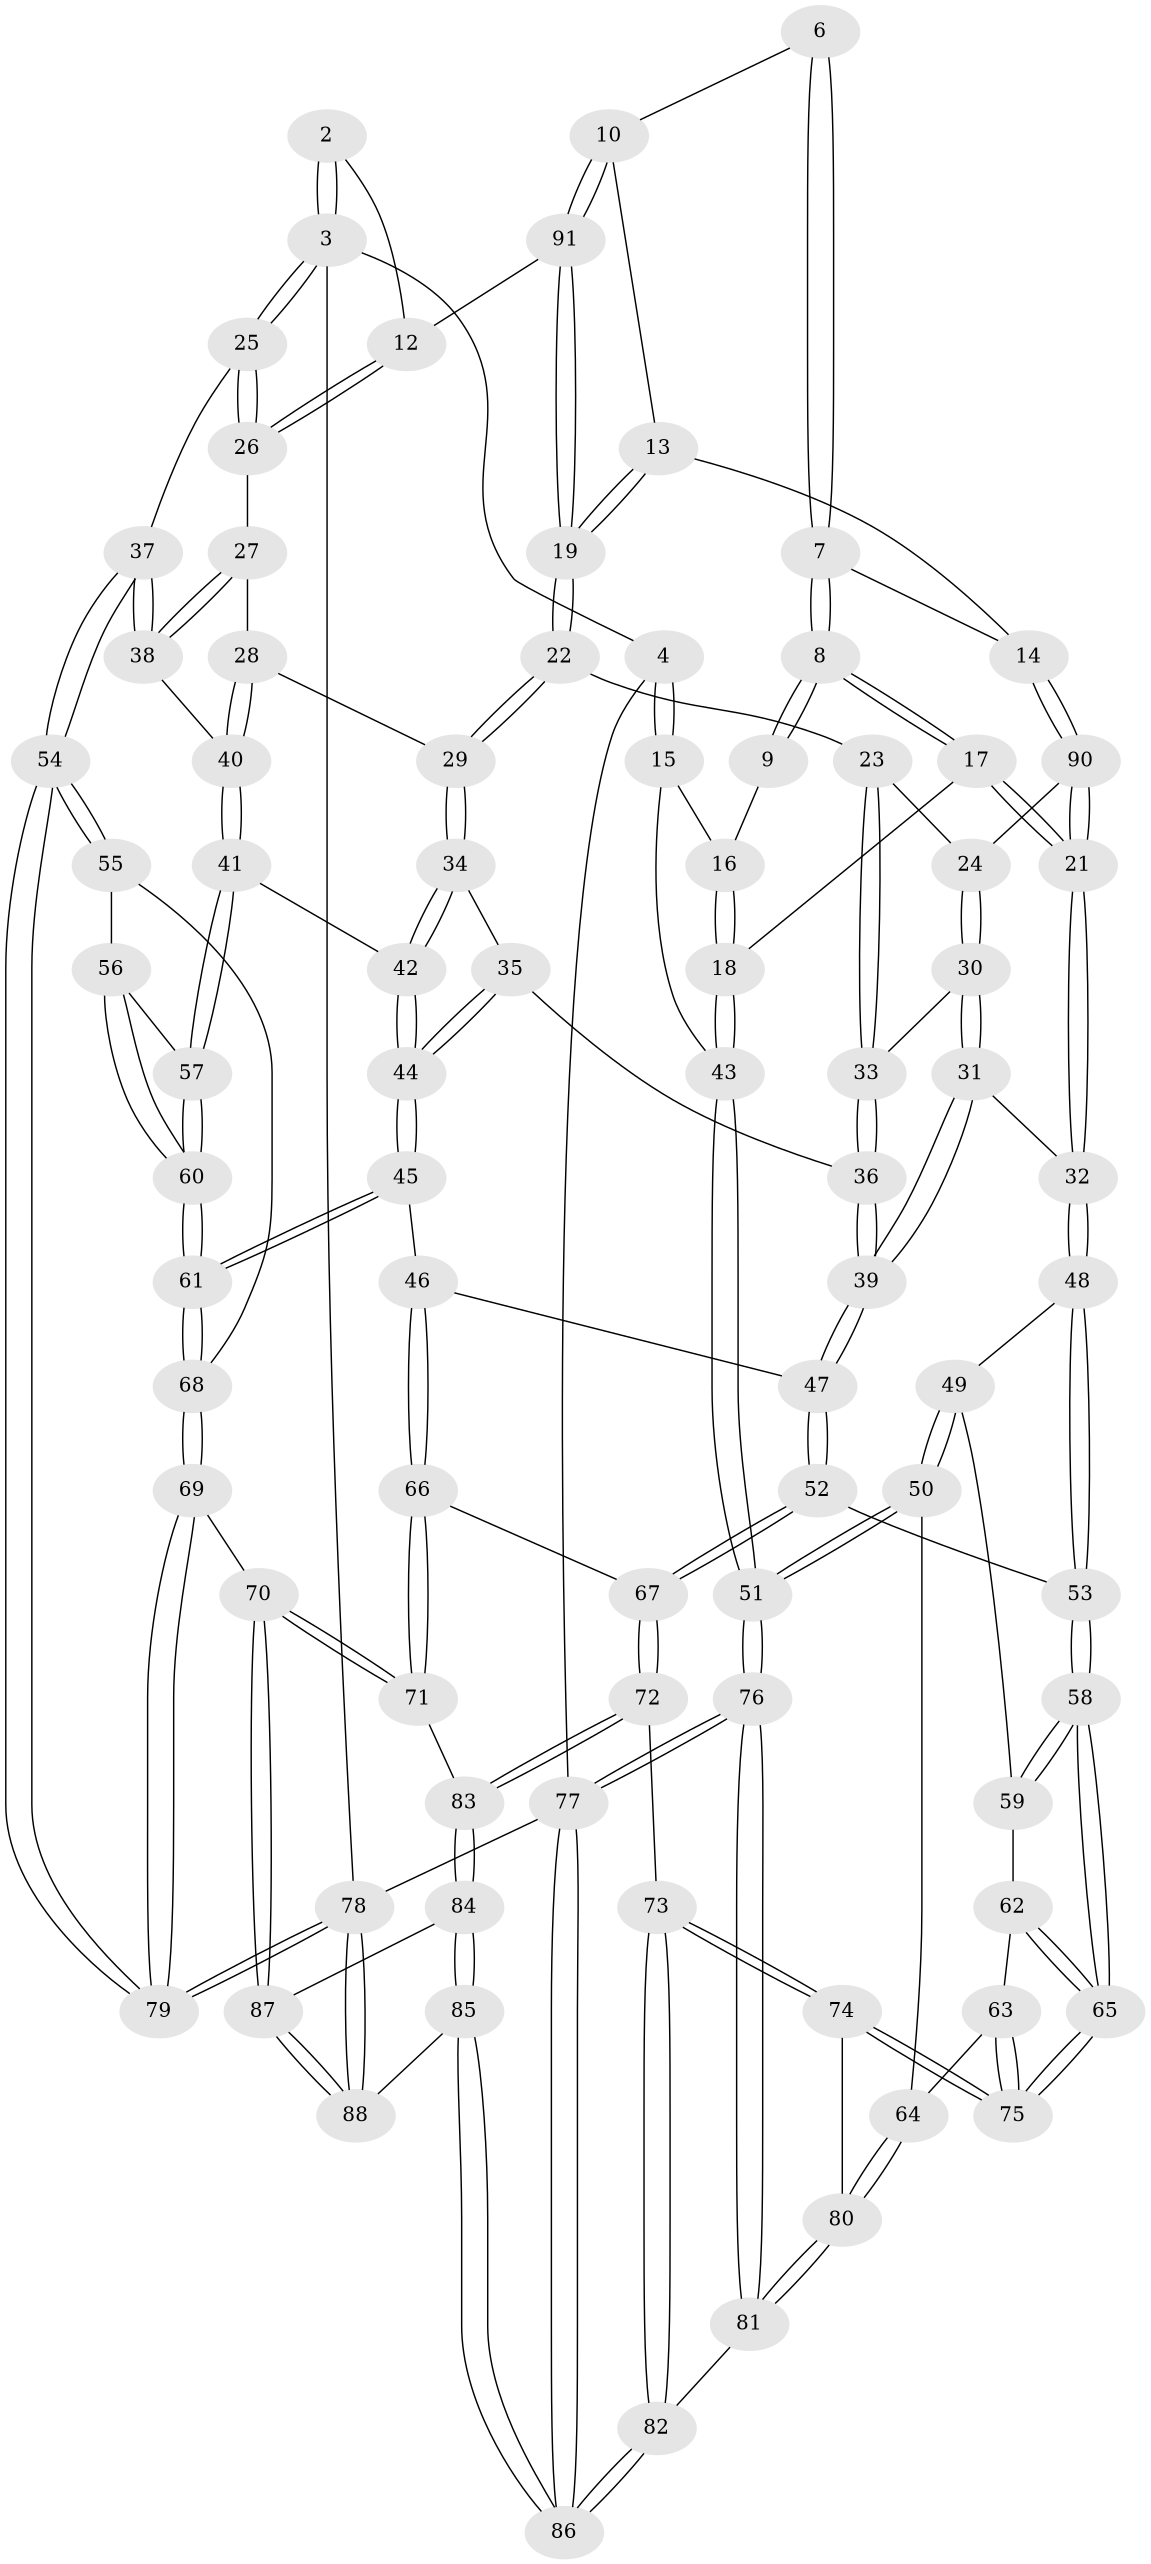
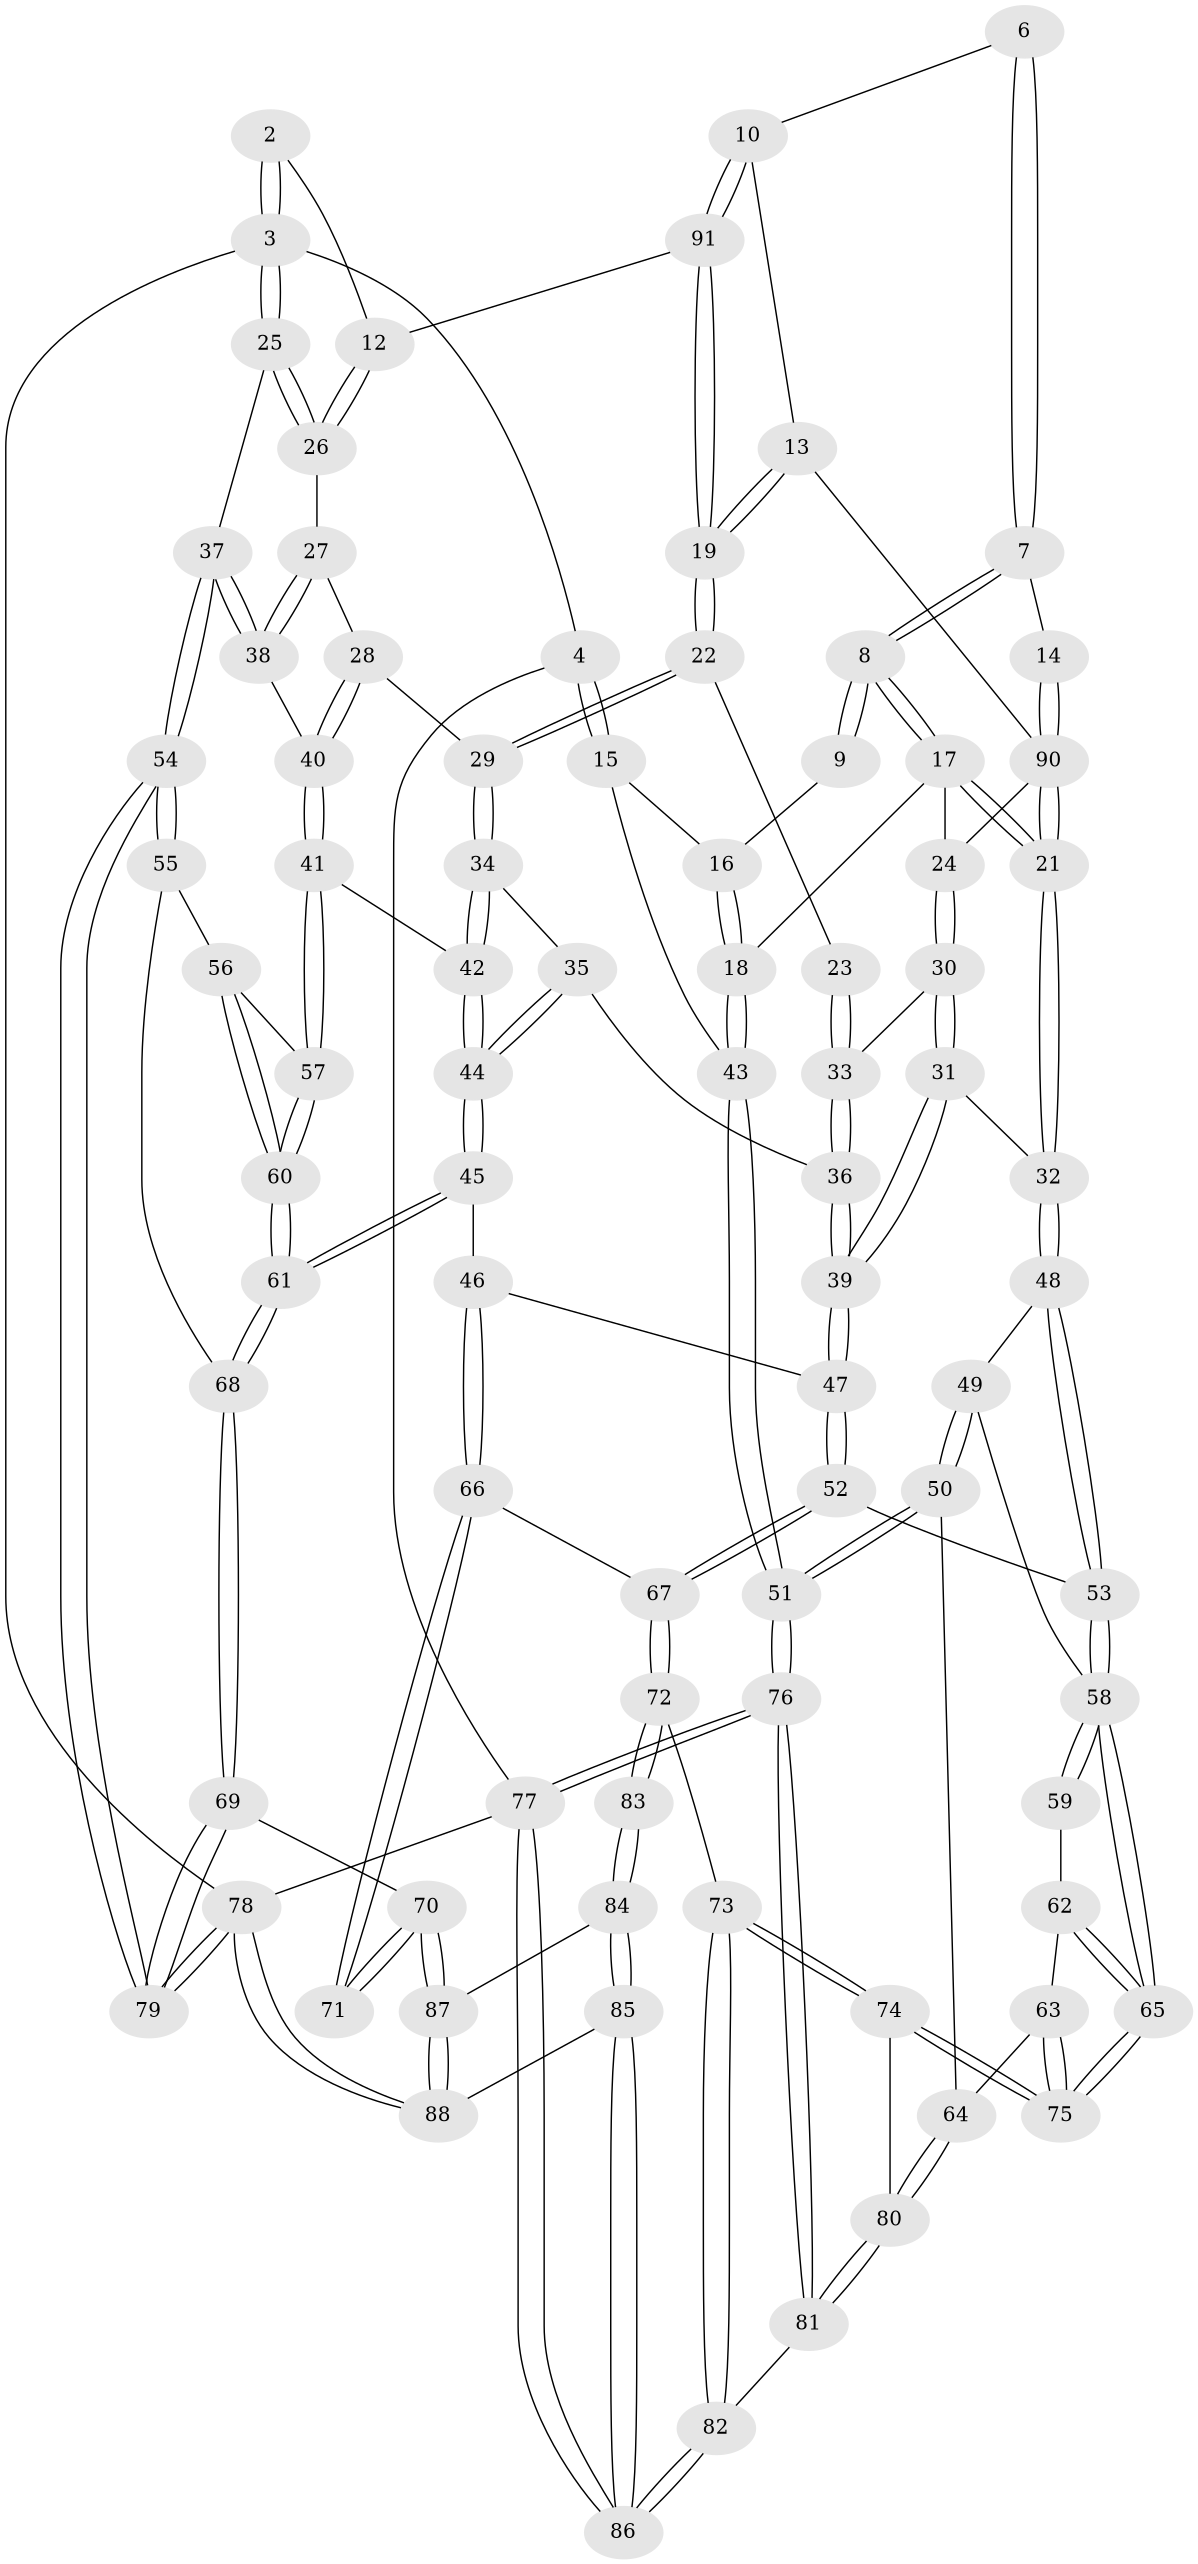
  graph {
    node [color=gray90 style=filled]
    2
    3
    12
    6
    7
    10
    4
    25
    78
    26
    15
    77
    37
    79
    88
    16
    43
    86
    9
    8
    14
    n22 [label=91]
    13
    17
    n25 [label=90]
    18
    21
    19
    22
    27
    24
    51
    32
    23
    29
    30
    48
    33
    34
    36
    31
    38
    54
    28
    40
    41
    35
    42
    39
    47
    49
    53
    44
    45
    55
    52
    57
    60
    76
    46
    61
    66
    68
    67
    71
    50
    59
    58
    64
    62
    80
    81
    72
    65
    56
    69
    75
    63
    83
    73
    70
    87
    84
    74
    82
    85
    2 -- 3
    2 -- 3
    2 -- 12
    3 -- 4
    3 -- 25
    3 -- 25
    3 -- 78
    12 -- 26
    12 -- 26
    6 -- 7
    6 -- 7
    6 -- 10
    7 -- 8
    7 -- 8
    7 -- 14
    10 -- n22
    10 -- n22
    10 -- 13
    4 -- 15
    4 -- 15
    4 -- 77
    25 -- 26
    25 -- 26
    25 -- 37
    78 -- 79
    78 -- 79
    78 -- 88
    78 -- 88
    26 -- 27
    15 -- 16
    15 -- 43
    77 -- 78
    77 -- 86
    77 -- 86
    37 -- 38
    37 -- 38
    37 -- 54
    37 -- 54
    16 -- 18
    16 -- 18
    43 -- 51
    43 -- 51
    9 -- 16
    8 -- 9
    8 -- 9
    8 -- 17
    8 -- 17
    14 -- n25
    14 -- n25
    n22 -- 12
    n22 -- 19
    n22 -- 19
-   13 -- 14
+   13 -- n25
    13 -- 19
    13 -- 19
    17 -- 18
    17 -- 21
    17 -- 21
    n25 -- 21
    n25 -- 21
    n25 -- 24
    18 -- 43
    18 -- 43
    21 -- 32
    21 -- 32
    19 -- 22
    19 -- 22
    22 -- 23
    22 -- 29
    22 -- 29
    27 -- 38
    27 -- 38
    27 -- 28
    24 -- 30
    24 -- 30
    51 -- 76
    51 -- 76
    32 -- 48
    32 -- 48
-   23 -- 24
+   17 -- 24
    23 -- 33
    23 -- 33
    29 -- 34
    29 -- 34
    30 -- 33
    30 -- 31
    30 -- 31
    48 -- 49
    48 -- 53
    48 -- 53
    33 -- 36
    33 -- 36
    34 -- 35
    34 -- 42
    34 -- 42
    36 -- 39
    36 -- 39
    31 -- 32
    31 -- 39
    31 -- 39
    38 -- 40
    54 -- 79
    54 -- 79
    54 -- 55
    54 -- 55
    28 -- 29
    28 -- 40
    28 -- 40
    40 -- 41
    40 -- 41
    41 -- 42
    41 -- 57
    41 -- 57
    35 -- 36
    35 -- 44
    35 -- 44
    42 -- 44
    42 -- 44
    39 -- 47
    39 -- 47
    47 -- 52
    47 -- 52
    49 -- 50
    49 -- 50
-   49 -- 59
+   49 -- 58
    53 -- 58
    53 -- 58
    44 -- 45
    44 -- 45
    45 -- 46
    45 -- 61
    45 -- 61
    55 -- 68
    55 -- 56
    52 -- 53
    52 -- 67
    52 -- 67
    57 -- 60
    57 -- 60
    60 -- 61
    60 -- 61
    76 -- 77
    76 -- 77
    76 -- 81
    76 -- 81
    46 -- 47
    46 -- 66
    46 -- 66
    61 -- 68
    61 -- 68
    66 -- 67
    66 -- 71
    66 -- 71
    68 -- 69
    68 -- 69
    67 -- 72
    67 -- 72
-   71 -- 83
    50 -- 51
    50 -- 51
    50 -- 64
    59 -- 62
    58 -- 59
    58 -- 59
    58 -- 65
    58 -- 65
    64 -- 80
    64 -- 80
    62 -- 65
    62 -- 65
    62 -- 63
    80 -- 81
    80 -- 81
    81 -- 82
    72 -- 83
    72 -- 83
    72 -- 73
    65 -- 75
    65 -- 75
    56 -- 57
    56 -- 60
    56 -- 60
    69 -- 79
    69 -- 79
    69 -- 70
    63 -- 64
    63 -- 75
    63 -- 75
    83 -- 84
    83 -- 84
    73 -- 74
    73 -- 74
    73 -- 82
    73 -- 82
    70 -- 71
    70 -- 71
    70 -- 87
    70 -- 87
    87 -- 88
    87 -- 88
    84 -- 87
    84 -- 85
    84 -- 85
    74 -- 80
    74 -- 75
    74 -- 75
    82 -- 86
    82 -- 86
    85 -- 88
    85 -- 86
    85 -- 86
  }
